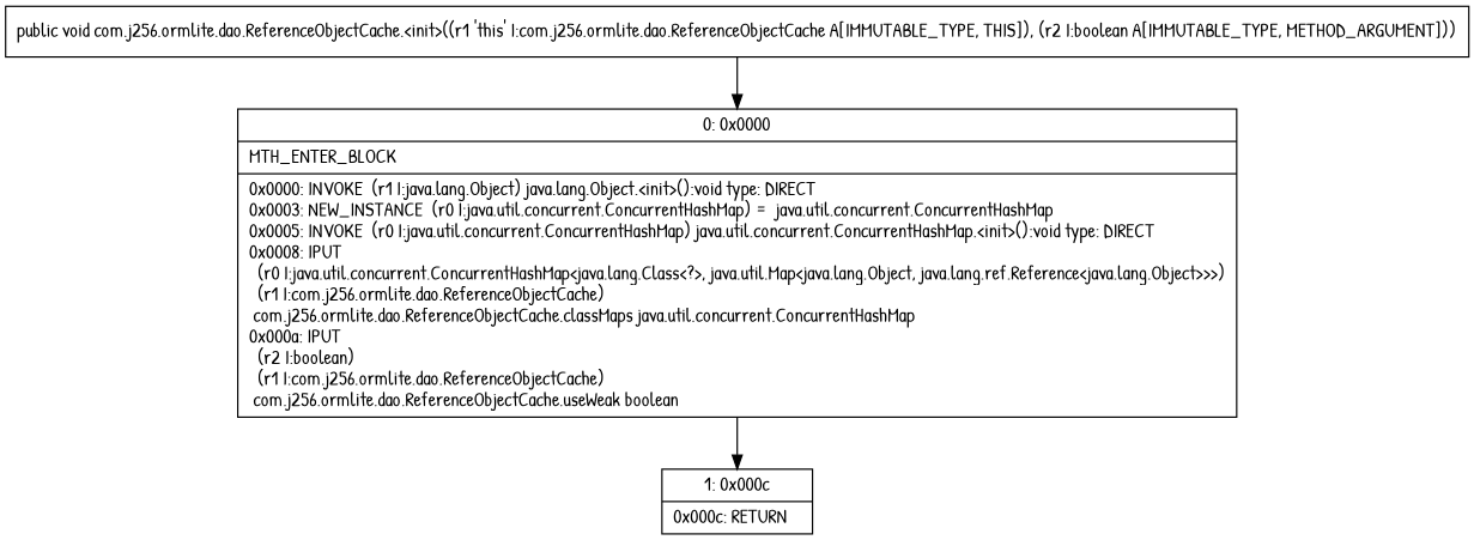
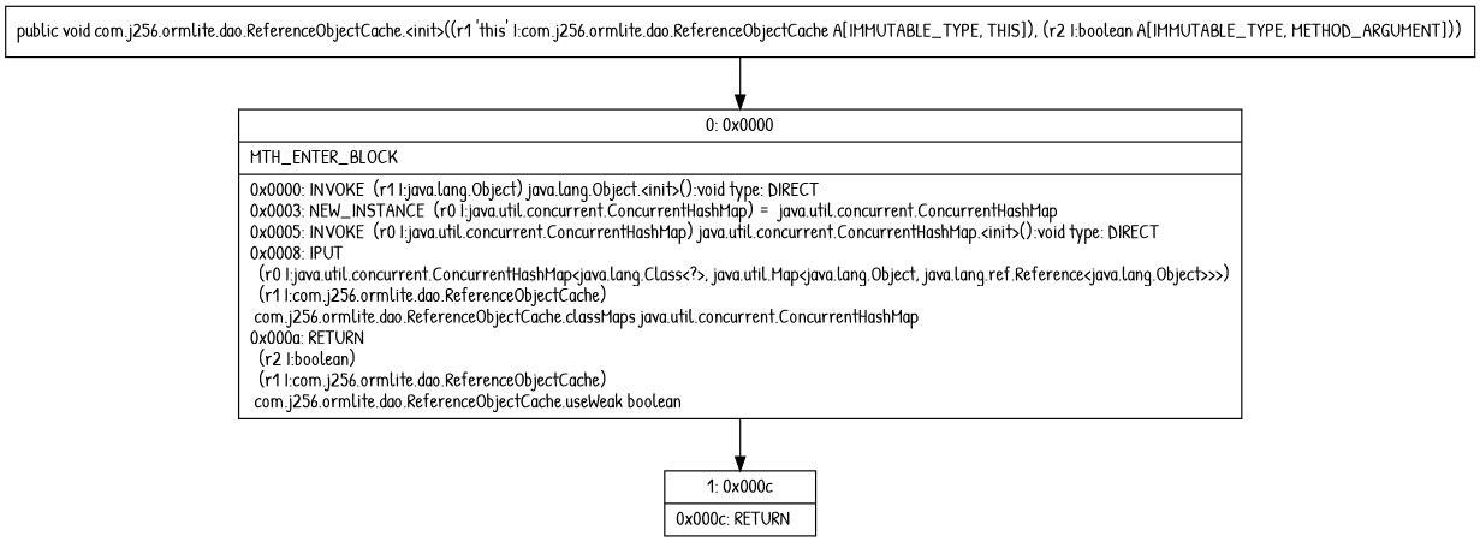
  digraph {
    fontname="Patrick Hand"
    node [shape=record fontname="Patrick Hand"]
    edge [fontname="Patrick Hand"]
-   n1 [label="{0\:\ 0x0000|MTH_ENTER_BLOCK\l|0x0000: INVOKE  (r1 I:java.lang.Object) java.lang.Object.\<init\>():void type: DIRECT \l0x0003: NEW_INSTANCE  (r0 I:java.util.concurrent.ConcurrentHashMap) =  java.util.concurrent.ConcurrentHashMap \l0x0005: INVOKE  (r0 I:java.util.concurrent.ConcurrentHashMap) java.util.concurrent.ConcurrentHashMap.\<init\>():void type: DIRECT \l0x0008: IPUT  \l  (r0 I:java.util.concurrent.ConcurrentHashMap\<java.lang.Class\<?\>, java.util.Map\<java.lang.Object, java.lang.ref.Reference\<java.lang.Object\>\>\>)\l  (r1 I:com.j256.ormlite.dao.ReferenceObjectCache)\l com.j256.ormlite.dao.ReferenceObjectCache.classMaps java.util.concurrent.ConcurrentHashMap \l0x000a: IPUT  \l  (r2 I:boolean)\l  (r1 I:com.j256.ormlite.dao.ReferenceObjectCache)\l com.j256.ormlite.dao.ReferenceObjectCache.useWeak boolean \l}"]
+   n1 [label="{0\:\ 0x0000|MTH_ENTER_BLOCK\l|0x0000: INVOKE  (r1 I:java.lang.Object) java.lang.Object.\<init\>():void type: DIRECT \l0x0003: NEW_INSTANCE  (r0 I:java.util.concurrent.ConcurrentHashMap) =  java.util.concurrent.ConcurrentHashMap \l0x0005: INVOKE  (r0 I:java.util.concurrent.ConcurrentHashMap) java.util.concurrent.ConcurrentHashMap.\<init\>():void type: DIRECT \l0x0008: IPUT  \l  (r0 I:java.util.concurrent.ConcurrentHashMap\<java.lang.Class\<?\>, java.util.Map\<java.lang.Object, java.lang.ref.Reference\<java.lang.Object\>\>\>)\l  (r1 I:com.j256.ormlite.dao.ReferenceObjectCache)\l com.j256.ormlite.dao.ReferenceObjectCache.classMaps java.util.concurrent.ConcurrentHashMap \l0x000a: RETURN  \l  (r2 I:boolean)\l  (r1 I:com.j256.ormlite.dao.ReferenceObjectCache)\l com.j256.ormlite.dao.ReferenceObjectCache.useWeak boolean \l}"]
    n2 [label="{1\:\ 0x000c|0x000c: RETURN   \l}"]
    n3 [label="{public void com.j256.ormlite.dao.ReferenceObjectCache.\<init\>((r1 'this' I:com.j256.ormlite.dao.ReferenceObjectCache A[IMMUTABLE_TYPE, THIS]), (r2 I:boolean A[IMMUTABLE_TYPE, METHOD_ARGUMENT])) }"]
    n1 -> n2
    n3 -> n1
  }
